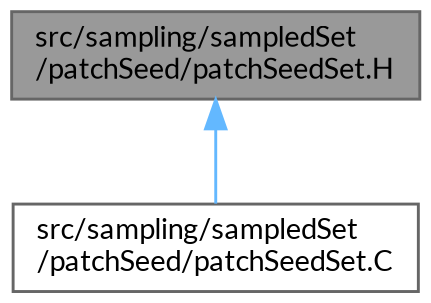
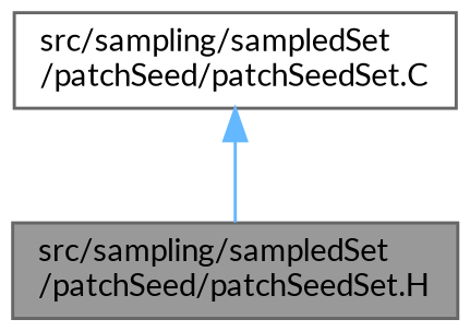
  digraph {
    fontname=Lato
    node [fontname=Lato fontsize=10 shape=box style=filled]
    n1 [color=gray40 fillcolor=grey60 fontcolor=black height=0.2 label="src/sampling/sampledSet\l/patchSeed/patchSeedSet.H" width=0.4]
    n2 [color=grey40 fillcolor=white height=0.2 label="src/sampling/sampledSet\l/patchSeed/patchSeedSet.C" width=0.4]
-   n1 -> n2 [color=steelblue1 dir=back fontname=Lato fontsize=10 labelfontname=Helvetica labelfontsize=10 style=solid]
+   n2 -> n1 [color=steelblue1 dir=back fontname=Lato fontsize=10 labelfontname=Helvetica labelfontsize=10 style=solid]
  }
